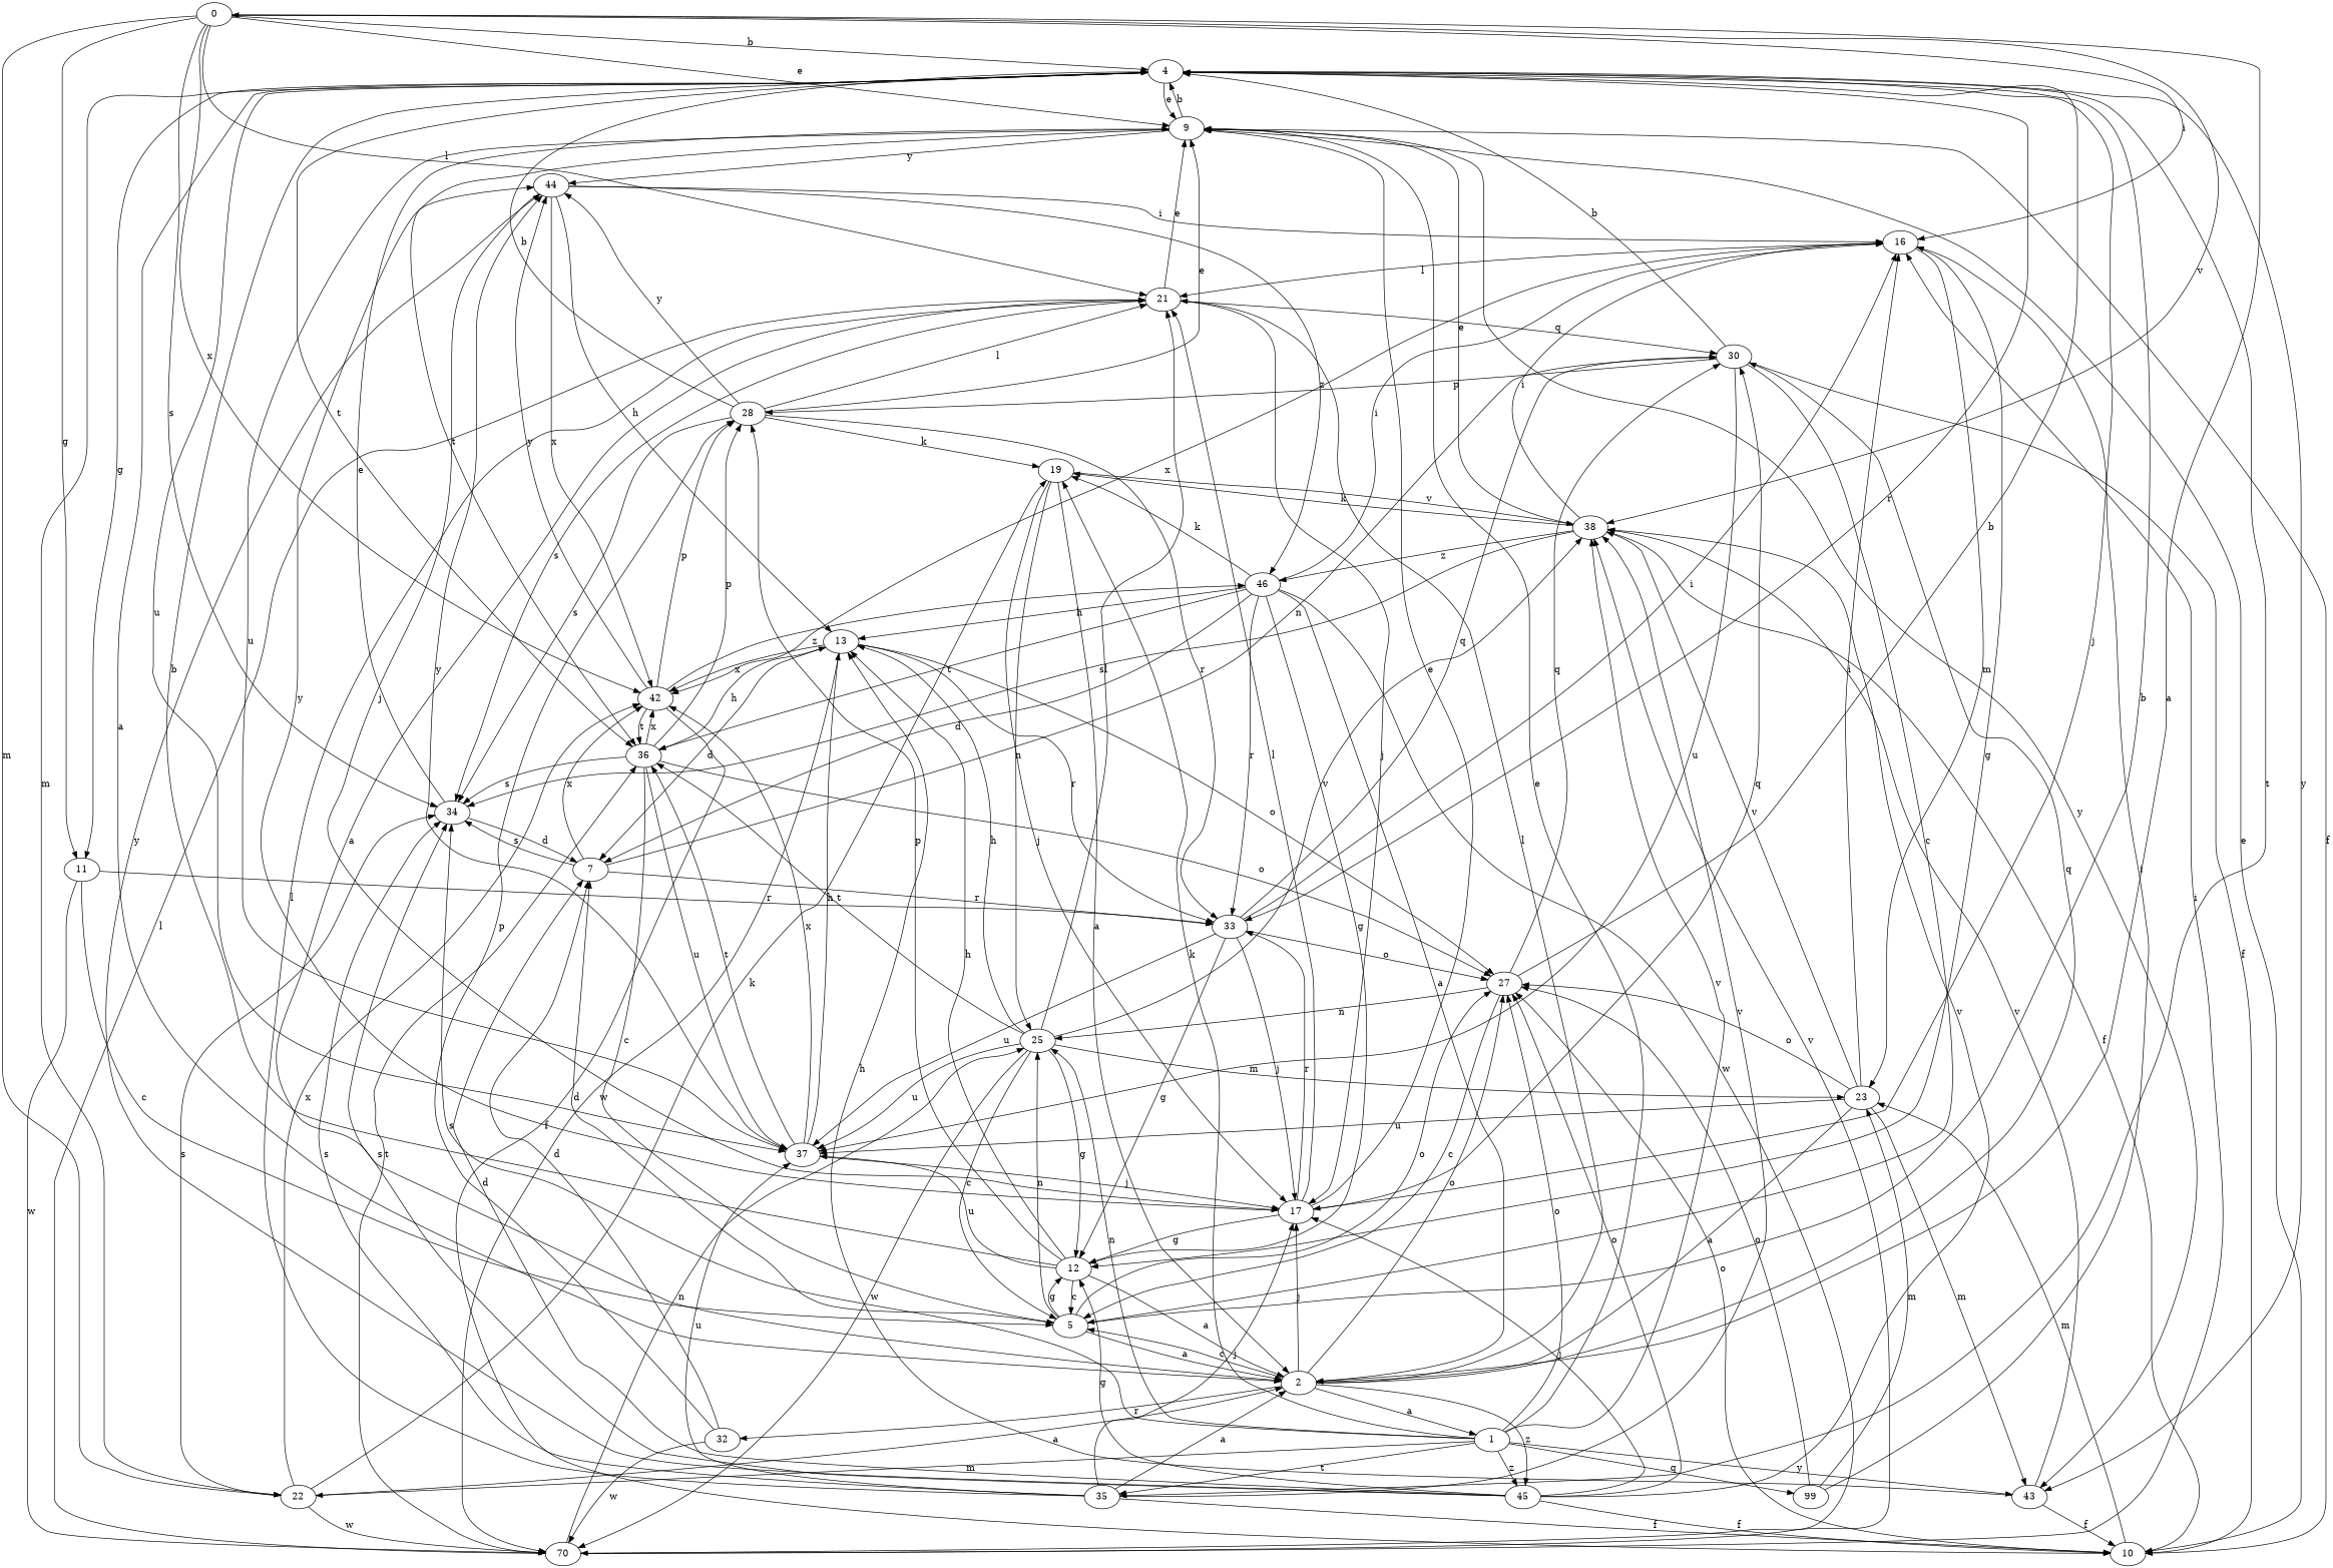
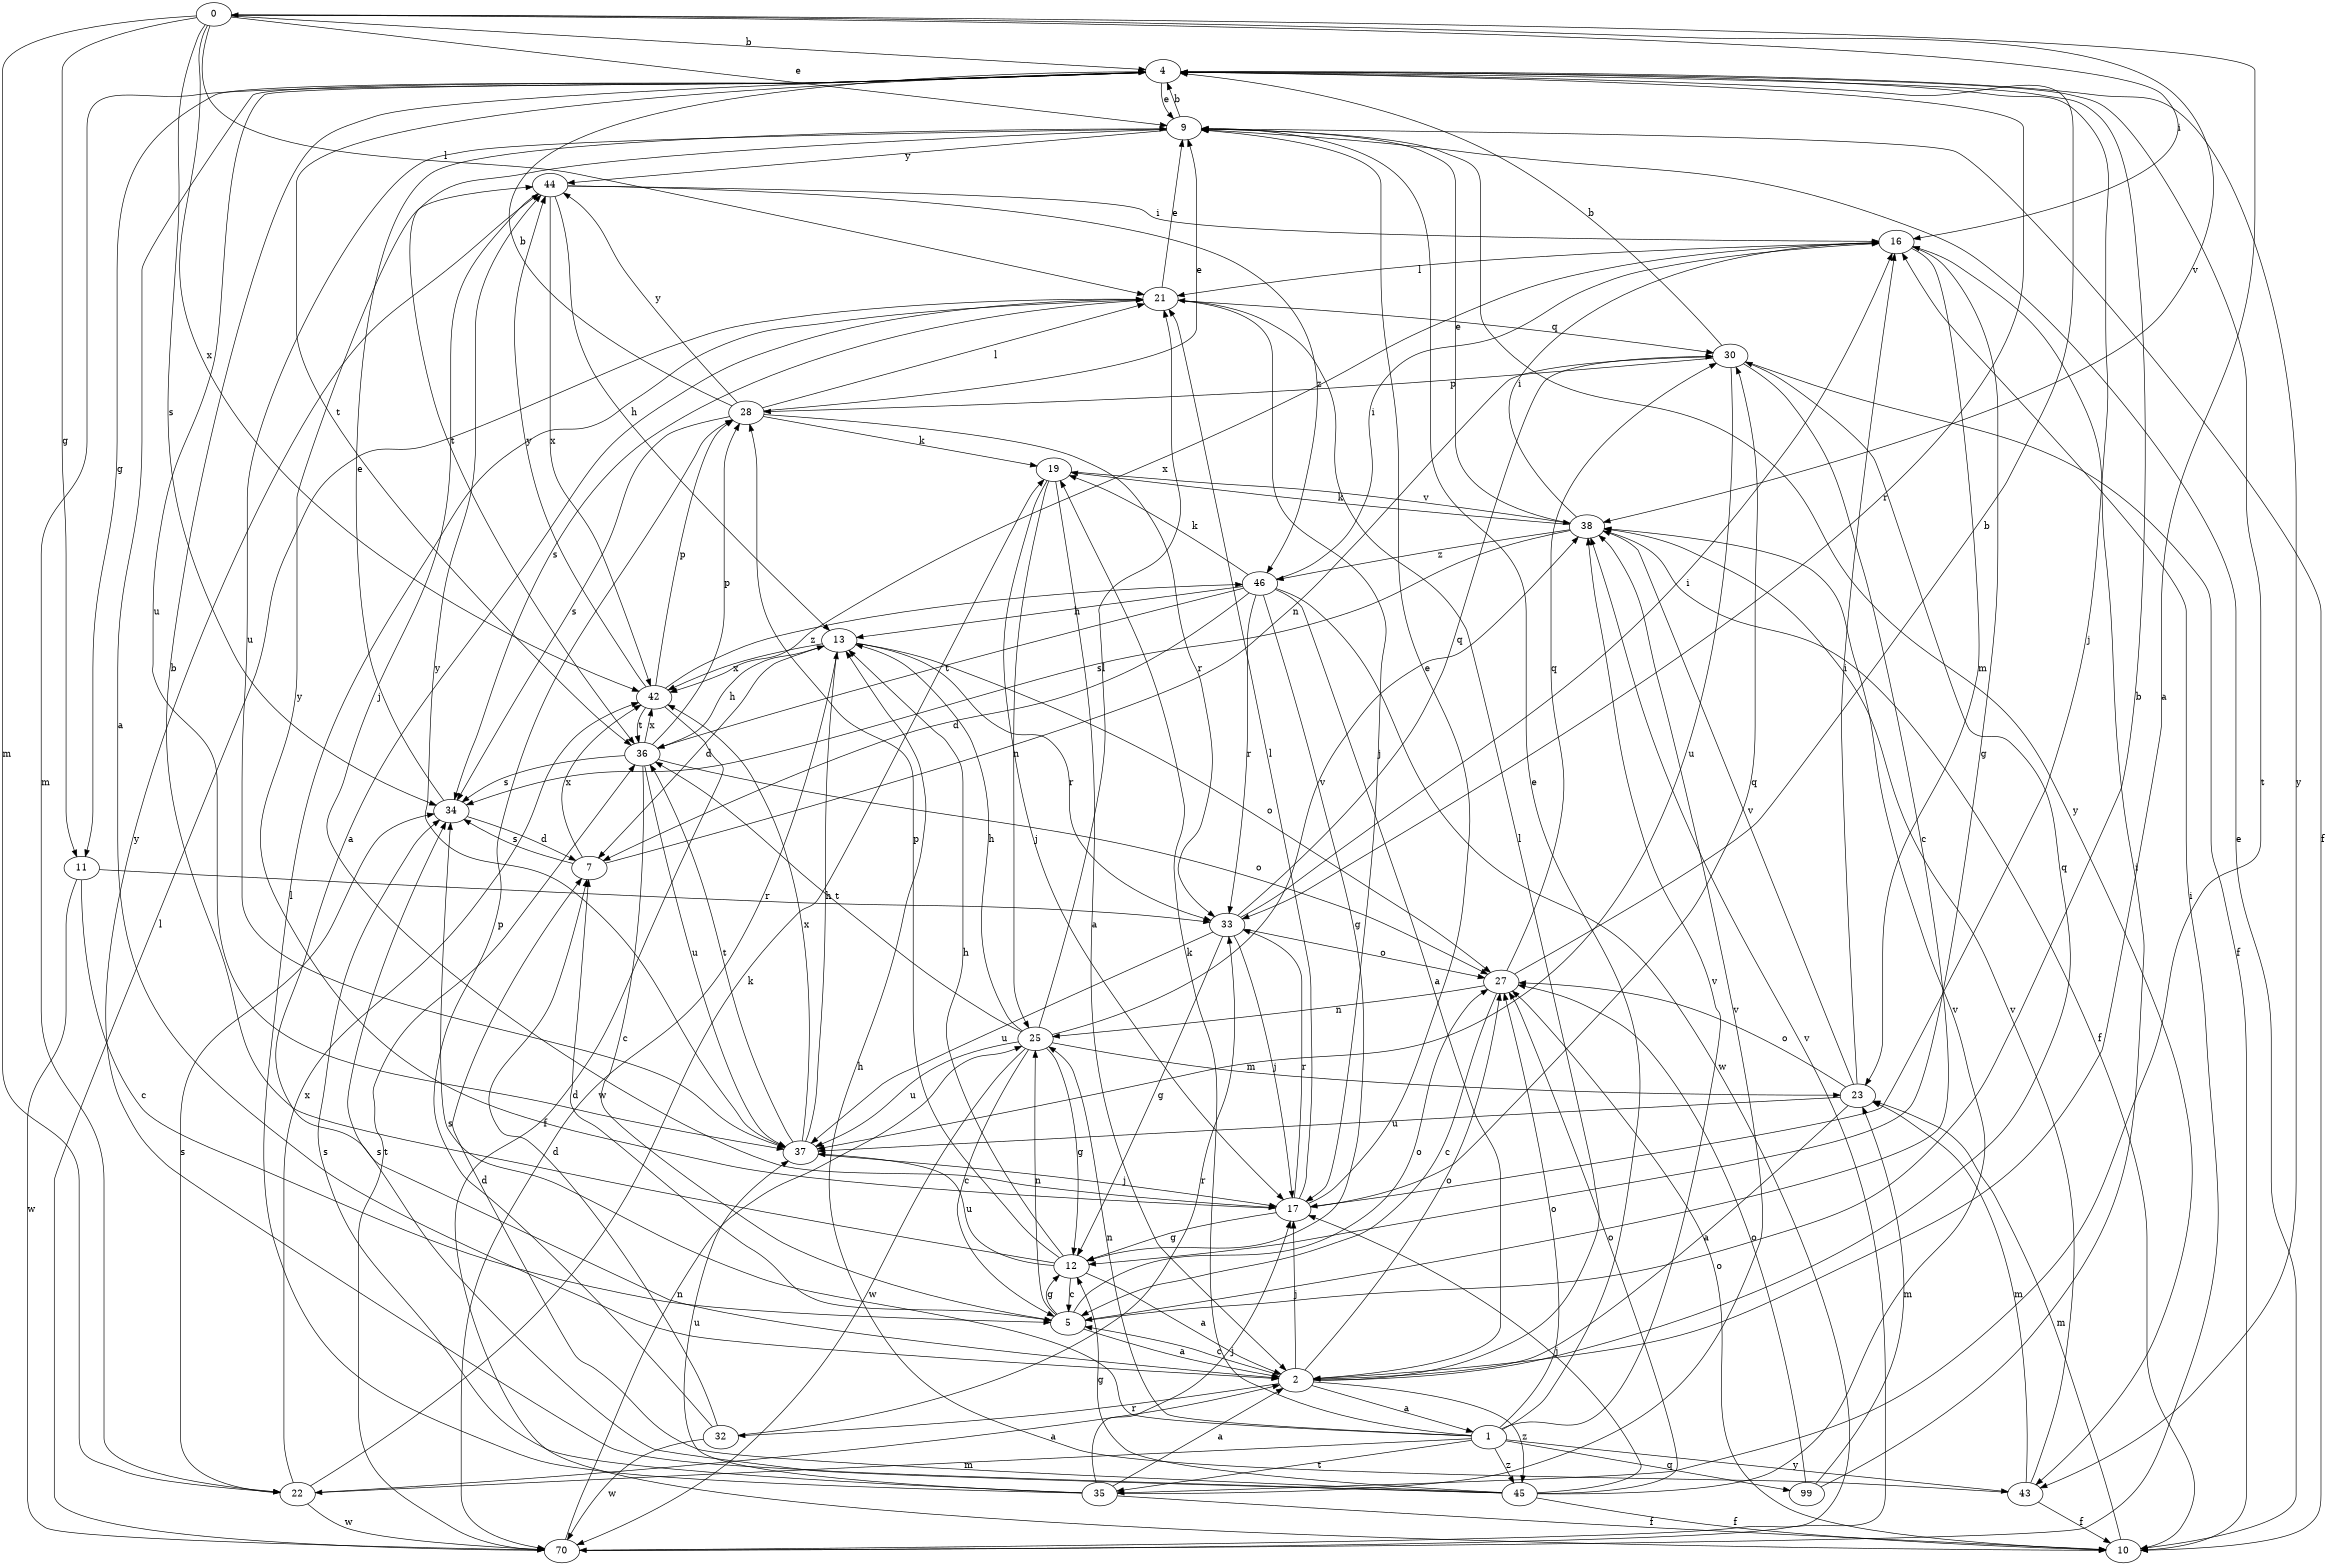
  strict digraph {
    0
    4
    9
    11
    16
    21
    22
    34
    38
    42
    35
    43
    2
    17
    33
    36
    37
    10
    44
    5
    n21 [label=70]
    12
    23
    30
    19
    7
    46
    28
    1
    25
    27
    n32 [label=99]
    45
    13
    32
    0 -> 4 [label=b]
    0 -> 9 [label=e]
    0 -> 11 [label=g]
    0 -> 16 [label=i]
    0 -> 21 [label=l]
    0 -> 22 [label=m]
    0 -> 34 [label=s]
    0 -> 38 [label=v]
    0 -> 42 [label=x]
    4 -> 9 [label=e]
    4 -> 11 [label=g]
    4 -> 22 [label=m]
    4 -> 35 [label=t]
    4 -> 43 [label=y]
    4 -> 2 [label=a]
    4 -> 17 [label=j]
    4 -> 33 [label=r]
    4 -> 36 [label=t]
    4 -> 37 [label=u]
    9 -> 4 [label=b]
    9 -> 43 [label=y]
    9 -> 36 [label=t]
    9 -> 37 [label=u]
    9 -> 10 [label=f]
    9 -> 44 [label=y]
    11 -> 33 [label=r]
    11 -> 5 [label=c]
    11 -> n21 [label=w]
    16 -> 21 [label=l]
    16 -> 42 [label=x]
    16 -> 12 [label=g]
    16 -> 23 [label=m]
    21 -> 9 [label=e]
    21 -> 34 [label=s]
    21 -> 2 [label=a]
    21 -> 17 [label=j]
    21 -> 30 [label=q]
    22 -> 34 [label=s]
    22 -> 42 [label=x]
    22 -> 2 [label=a]
    22 -> n21 [label=w]
    22 -> 19 [label=k]
    34 -> 9 [label=e]
    34 -> 7 [label=d]
    38 -> 9 [label=e]
    38 -> 16 [label=i]
    38 -> 34 [label=s]
    38 -> 10 [label=f]
    38 -> 19 [label=k]
    38 -> 46 [label=z]
    42 -> 36 [label=t]
    42 -> 10 [label=f]
    42 -> 44 [label=y]
    42 -> 46 [label=z]
    42 -> 28 [label=p]
    35 -> 21 [label=l]
    35 -> 34 [label=s]
    35 -> 38 [label=v]
    35 -> 2 [label=a]
    35 -> 17 [label=j]
    35 -> 37 [label=u]
    35 -> 10 [label=f]
    43 -> 38 [label=v]
    43 -> 10 [label=f]
-   23 -> 43 [label=m]
+   43 -> 23 [label=m]
    43 -> 13 [label=h]
    2 -> 0 [label=a]
    2 -> 21 [label=l]
    2 -> 17 [label=j]
    2 -> 5 [label=c]
    2 -> 30 [label=q]
    2 -> 1 [label=a]
    2 -> 27 [label=o]
    2 -> 45 [label=z]
    2 -> 32 [label=r]
    17 -> 9 [label=e]
    17 -> 21 [label=l]
    17 -> 33 [label=r]
    17 -> 44 [label=y]
    17 -> 12 [label=g]
    17 -> 30 [label=q]
    33 -> 16 [label=i]
    33 -> 17 [label=j]
    33 -> 37 [label=u]
    33 -> 12 [label=g]
    33 -> 30 [label=q]
    33 -> 27 [label=o]
    36 -> 34 [label=s]
    36 -> 42 [label=x]
    36 -> 37 [label=u]
    36 -> 5 [label=c]
    36 -> 28 [label=p]
    36 -> 27 [label=o]
    36 -> 13 [label=h]
    37 -> 42 [label=x]
    37 -> 17 [label=j]
    37 -> 36 [label=t]
    37 -> 44 [label=y]
    37 -> 13 [label=h]
    10 -> 9 [label=e]
    10 -> 23 [label=m]
    10 -> 27 [label=o]
    44 -> 16 [label=i]
    44 -> 42 [label=x]
    44 -> 17 [label=j]
    44 -> 46 [label=z]
    44 -> 13 [label=h]
    5 -> 4 [label=b]
    5 -> 2 [label=a]
    5 -> 12 [label=g]
    5 -> 7 [label=d]
    5 -> 25 [label=n]
    5 -> 27 [label=o]
    n21 -> 16 [label=i]
    n21 -> 21 [label=l]
    n21 -> 38 [label=v]
    n21 -> 36 [label=t]
    n21 -> 25 [label=n]
    12 -> 4 [label=b]
    12 -> 2 [label=a]
    12 -> 37 [label=u]
    12 -> 5 [label=c]
    12 -> 28 [label=p]
    12 -> 13 [label=h]
    23 -> 16 [label=i]
    23 -> 38 [label=v]
    23 -> 2 [label=a]
    23 -> 37 [label=u]
    23 -> 27 [label=o]
    30 -> 4 [label=b]
    30 -> 37 [label=u]
    30 -> 10 [label=f]
    30 -> 5 [label=c]
    30 -> 28 [label=p]
    19 -> 38 [label=v]
    19 -> 2 [label=a]
    19 -> 17 [label=j]
    19 -> 25 [label=n]
    7 -> 34 [label=s]
    7 -> 42 [label=x]
    7 -> 30 [label=n]
    46 -> 16 [label=i]
    46 -> 2 [label=a]
    46 -> 33 [label=r]
    46 -> 36 [label=t]
    46 -> n21 [label=w]
    46 -> 12 [label=g]
    46 -> 19 [label=k]
    46 -> 7 [label=d]
    46 -> 13 [label=h]
    28 -> 4 [label=b]
    28 -> 9 [label=e]
    28 -> 21 [label=l]
    28 -> 34 [label=s]
    28 -> 33 [label=r]
    28 -> 44 [label=y]
    28 -> 19 [label=k]
    1 -> 9 [label=e]
    1 -> 22 [label=m]
    1 -> 34 [label=s]
    1 -> 38 [label=v]
    1 -> 35 [label=t]
    1 -> 43 [label=y]
    1 -> 19 [label=k]
    1 -> 25 [label=n]
    1 -> 27 [label=o]
    1 -> n32 [label=q]
    1 -> 45 [label=z]
    25 -> 21 [label=l]
    25 -> 38 [label=v]
    25 -> 36 [label=t]
    25 -> 37 [label=u]
    25 -> 5 [label=c]
    25 -> n21 [label=w]
    25 -> 12 [label=g]
    25 -> 23 [label=m]
    25 -> 13 [label=h]
    27 -> 4 [label=b]
    27 -> 5 [label=c]
    27 -> 30 [label=q]
    27 -> 25 [label=n]
    n32 -> 16 [label=i]
    n32 -> 23 [label=m]
    n32 -> 27 [label=o]
    45 -> 34 [label=s]
    45 -> 38 [label=v]
    45 -> 17 [label=j]
    45 -> 10 [label=f]
    45 -> 44 [label=y]
    45 -> 12 [label=g]
    45 -> 7 [label=d]
    45 -> 27 [label=o]
    13 -> 42 [label=x]
    13 -> 33 [label=r]
    13 -> n21 [label=w]
    13 -> 7 [label=d]
    13 -> 27 [label=o]
-   7 -> 33 [label=r]
+   32 -> 33 [label=r]
    32 -> n21 [label=w]
    32 -> 7 [label=d]
    32 -> 28 [label=p]
  }
